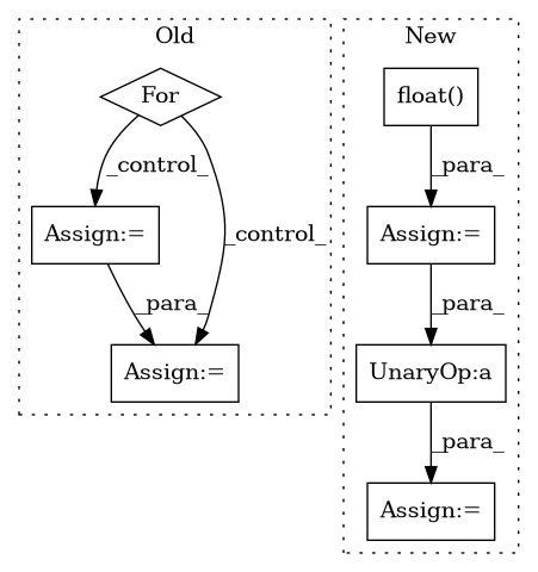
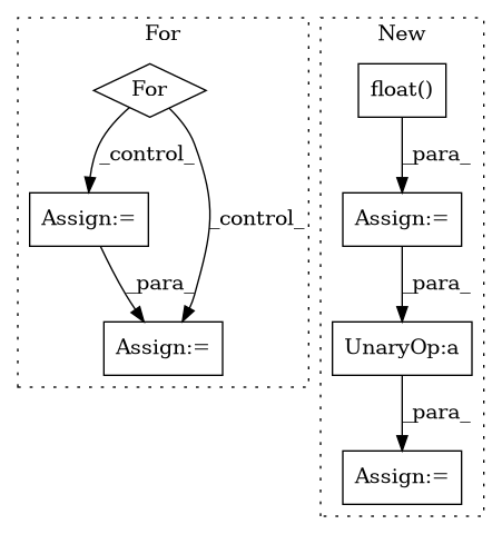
  digraph {
    node [a=68 l=3 shape=box]
    n1 [a=107 l="4,14" label=For s="7182,7211" shape=diamond]
    n2 [label="Assign:=" s=7229]
    n3 [label="Assign:=" s=7287]
    n4 [a=75 l=46 label="float()" s=7526]
    n5 [a=61 l=21 label="UnaryOp:a" s=7734]
    n6 [label="Assign:=" s=7615]
    n7 [label="Assign:=" s=7731]
    subgraph cluster_1 {
-     label=Old
+     label=For
      style=dotted
      n1
      n2
      n3
    }
    subgraph cluster_2 {
      label=New
      style=dotted
      n4
      n5
      n6
      n7
    }
    n1 -> n2 [label=_control_]
    n1 -> n3 [label=_control_]
    n2 -> n3 [label=_para_]
    n4 -> n6 [label=_para_]
    n5 -> n7 [label=_para_]
    n6 -> n5 [label=_para_]
  }
